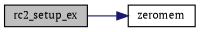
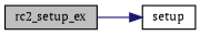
  digraph {
    rankdir=LR
    fontname="PT Serif"
    node [color=black fontname="PT Serif" fontsize=10 shape=record style=filled]
    n1 [fillcolor=grey75 fontcolor=black height=0.2 label=rc2_setup_ex width=0.4]
-   n2 [fillcolor=white height=0.2 label=zeromem width=0.4]
+   n2 [fillcolor=white height=0.2 label=setup width=0.4]
    n1 -> n2 [color=midnightblue fontname="PT Serif" fontsize=10 labelfontname=Helvetica labelfontsize=10 style=solid]
  }
